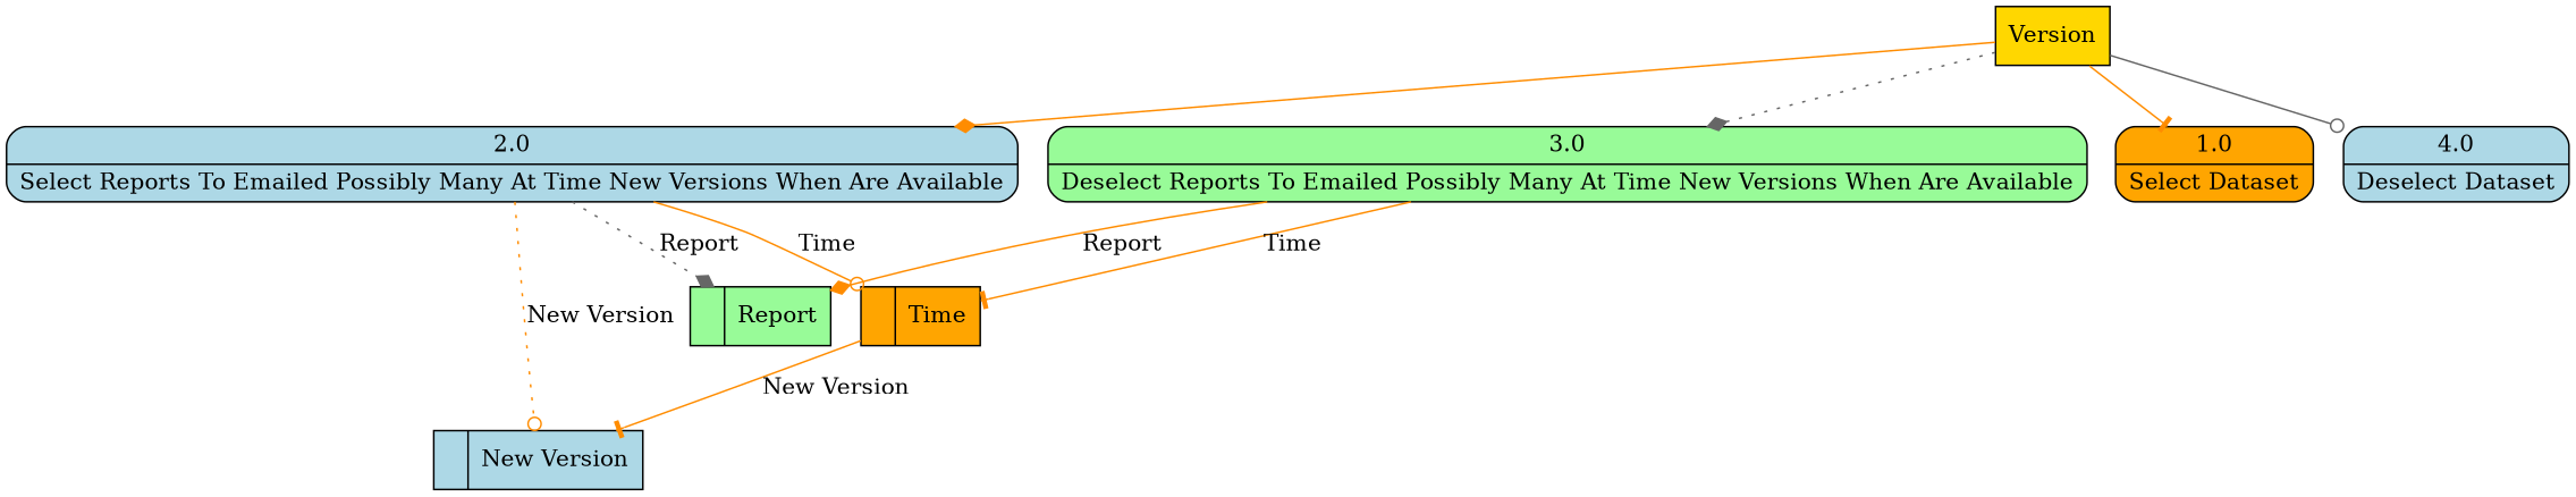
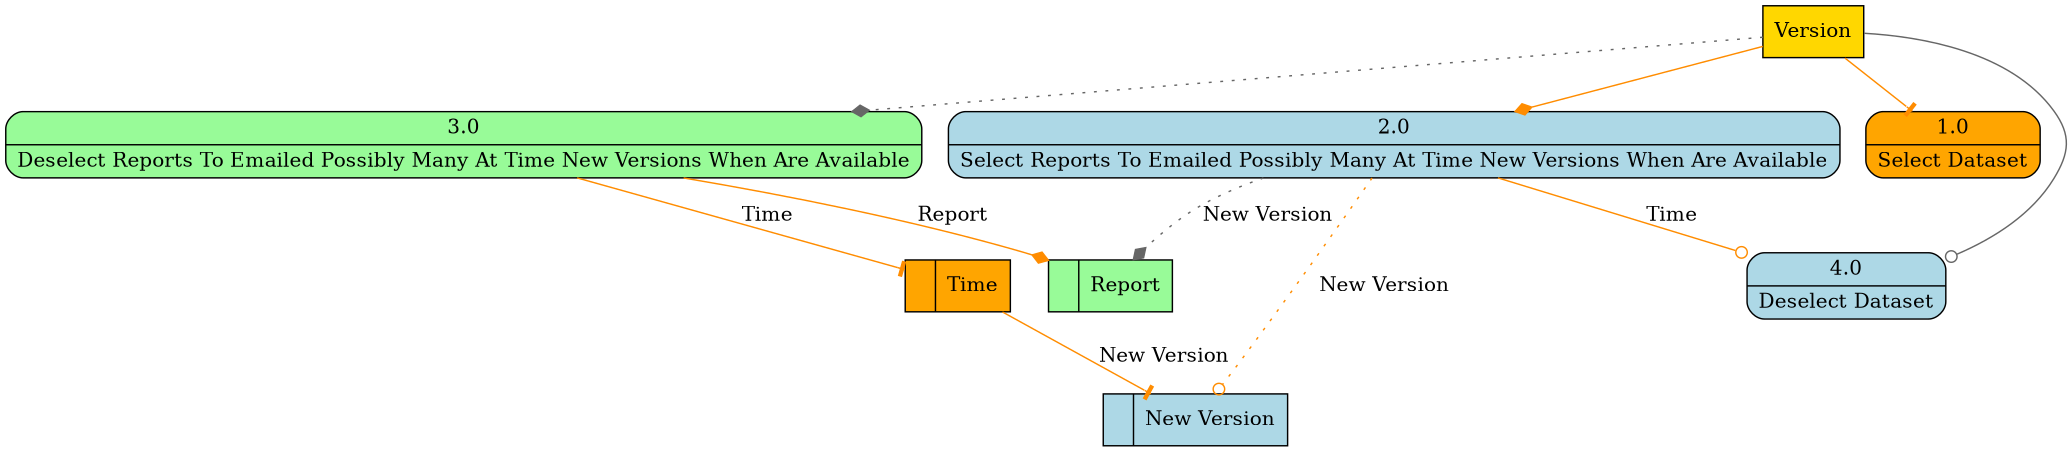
  digraph {
    node [fillcolor=lightblue shape=Mrecord style=filled]
    edge [arrowhead=diamond color=darkorange style=solid]
    n1 [fillcolor=orange label="<f0>  |<f1> Time " shape=record]
    n2 [label="<f0>  |<f1> New Version " shape=record]
    n3 [color=black fillcolor=palegreen label="<f0>  |<f1> Report " shape=record]
    n4 [fillcolor=gold label=Version shape=box]
    n5 [fillcolor=orange label="{<f0> 1.0|<f1> Select Dataset }"]
    n6 [label="{<f0> 2.0|<f1> Select Reports To Emailed Possibly Many At Time New Versions When Are Available }"]
    n7 [fillcolor=palegreen label="{<f0> 3.0|<f1> Deselect Reports To Emailed Possibly Many At Time New Versions When Are Available }"]
    n8 [label="{<f0> 4.0|<f1> Deselect Dataset }"]
    n1 -> n2 [arrowhead=tee label="New Version"]
    n4 -> n5 [arrowhead=tee]
    n4 -> n6
    n4 -> n7 [color=gray40 style=dotted]
    n4 -> n8 [arrowhead=odot color=gray40]
-   n6 -> n1 [arrowhead=odot label=Time]
+   n6 -> n8 [arrowhead=odot label=Time]
    n6 -> n2 [arrowhead=odot label="New Version" style=dotted]
-   n6 -> n3 [color=gray40 label=Report style=dotted]
+   n6 -> n3 [color=gray40 label="New Version" style=dotted]
    n7 -> n1 [arrowhead=tee label=Time]
    n7 -> n3 [label=Report]
  }
